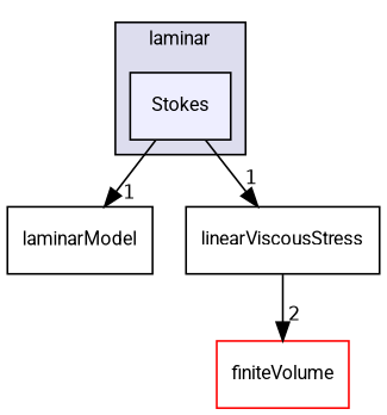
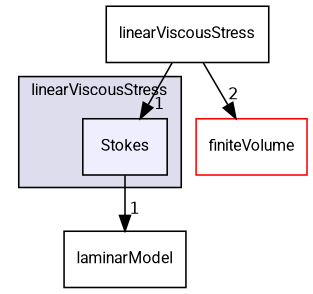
  digraph {
    compound=true
    fontname=Roboto
    node [fontname=Roboto fontsize=10 shape=box]
    edge [fontname=Roboto headlabel=1 labeldistance=1.5 labelfontname=Helvetica labelfontsize=10]
    n1 [fillcolor="#eeeeff" label=Stokes pencolor=black style=filled]
    n2 [label=laminarModel]
    n3 [label=linearViscousStress]
    n4 [color=red label=finiteVolume]
    subgraph cluster_1 {
      bgcolor="#ddddee"
      fontsize=10
-     label=laminar
+     label=linearViscousStress
      pencolor=black
      n1
    }
    n1 -> n2
-   n1 -> n3
+   n3 -> n1
    n3 -> n4 [headlabel=2]
  }
